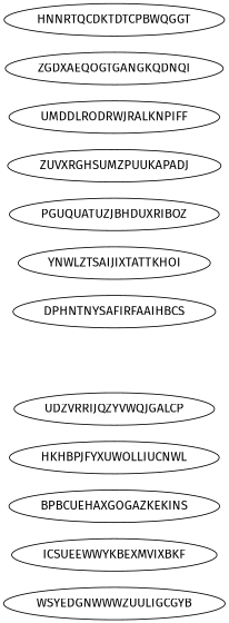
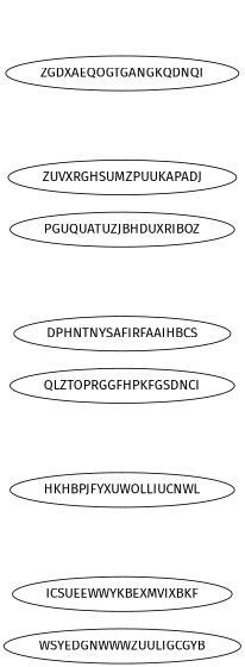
  digraph {
    rankdir=LR
    fontname="Fira Sans"
    node [Weight=11 fontname="Fira Sans"]
    WSYEDGNWWWZUULIGCGYB [Weight=16]
    ICSUEEWWYKBEXMVIXBKF
-   BPBCUEHAXGOGAZKEKINS [Weight=17]
    HKHBPJFYXUWOLLIUCNWL [Weight=10]
-   UDZVRRIJQZYVWQJGALCP [Weight=10]
+   QLZTOPRGGFHPKFGSDNCI [Weight=15]
    DPHNTNYSAFIRFAAIHBCS [Weight=13]
-   YNWLZTSAIJIXTATTKHOI [Weight=20]
    PGUQUATUZJBHDUXRIBOZ [Weight=14]
    ZUVXRGHSUMZPUUKAPADJ [Weight=20]
-   UMDDLRODRWJRALKNPIFF [Weight=13]
    ZGDXAEQOGTGANGKQDNQI
-   HNNRTQCDKTDTCPBWQGGT [Weight=15]
  }
